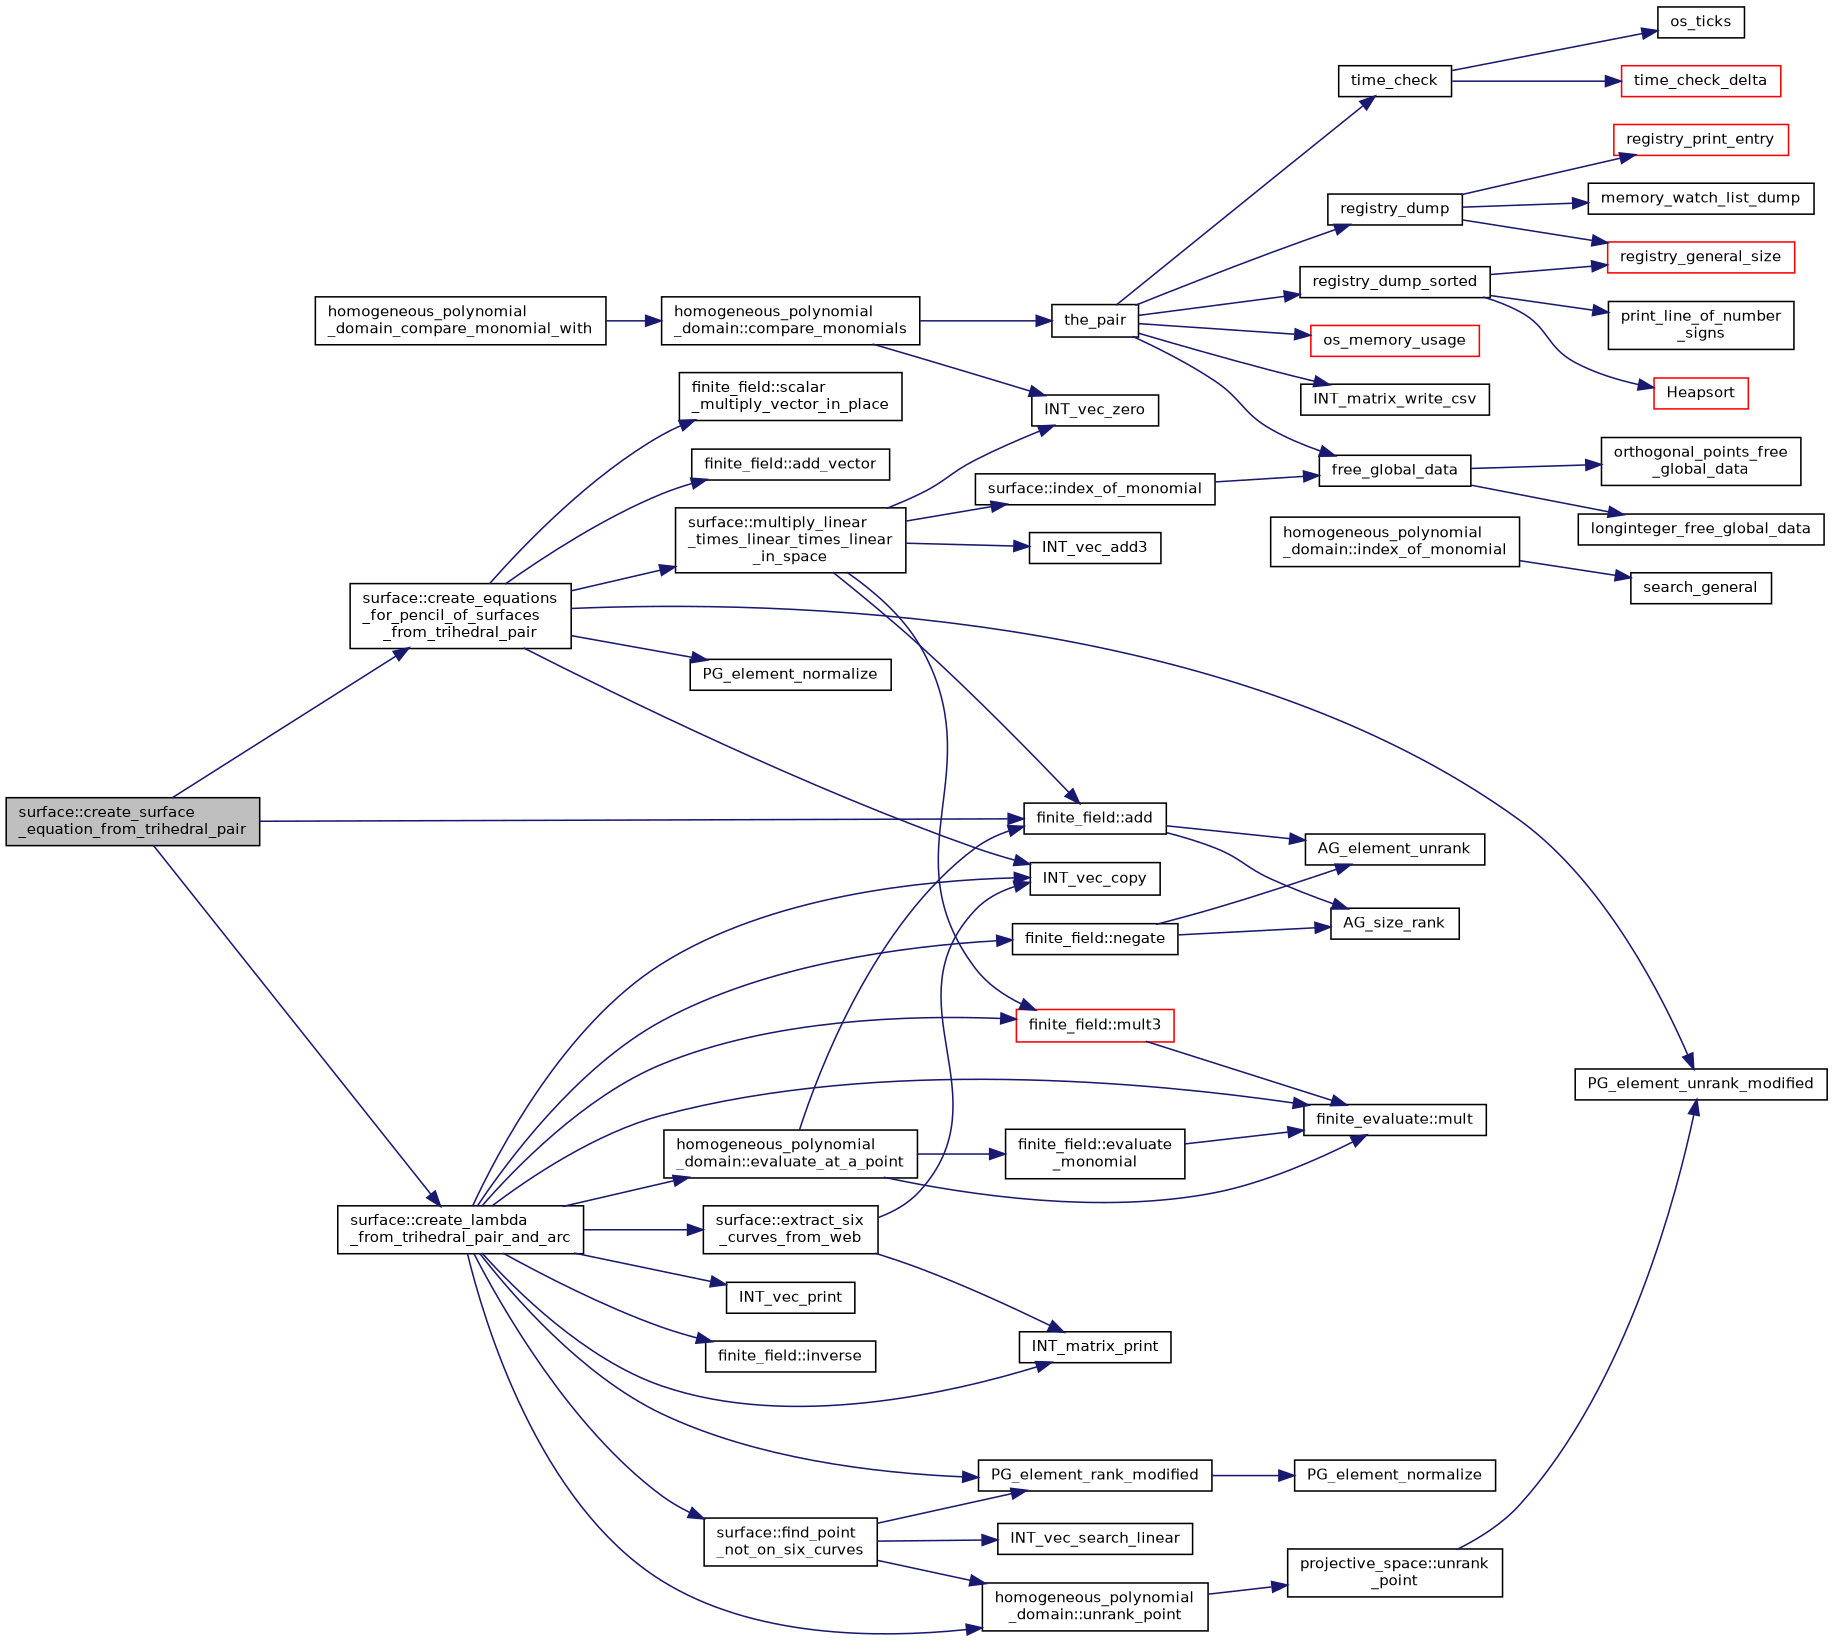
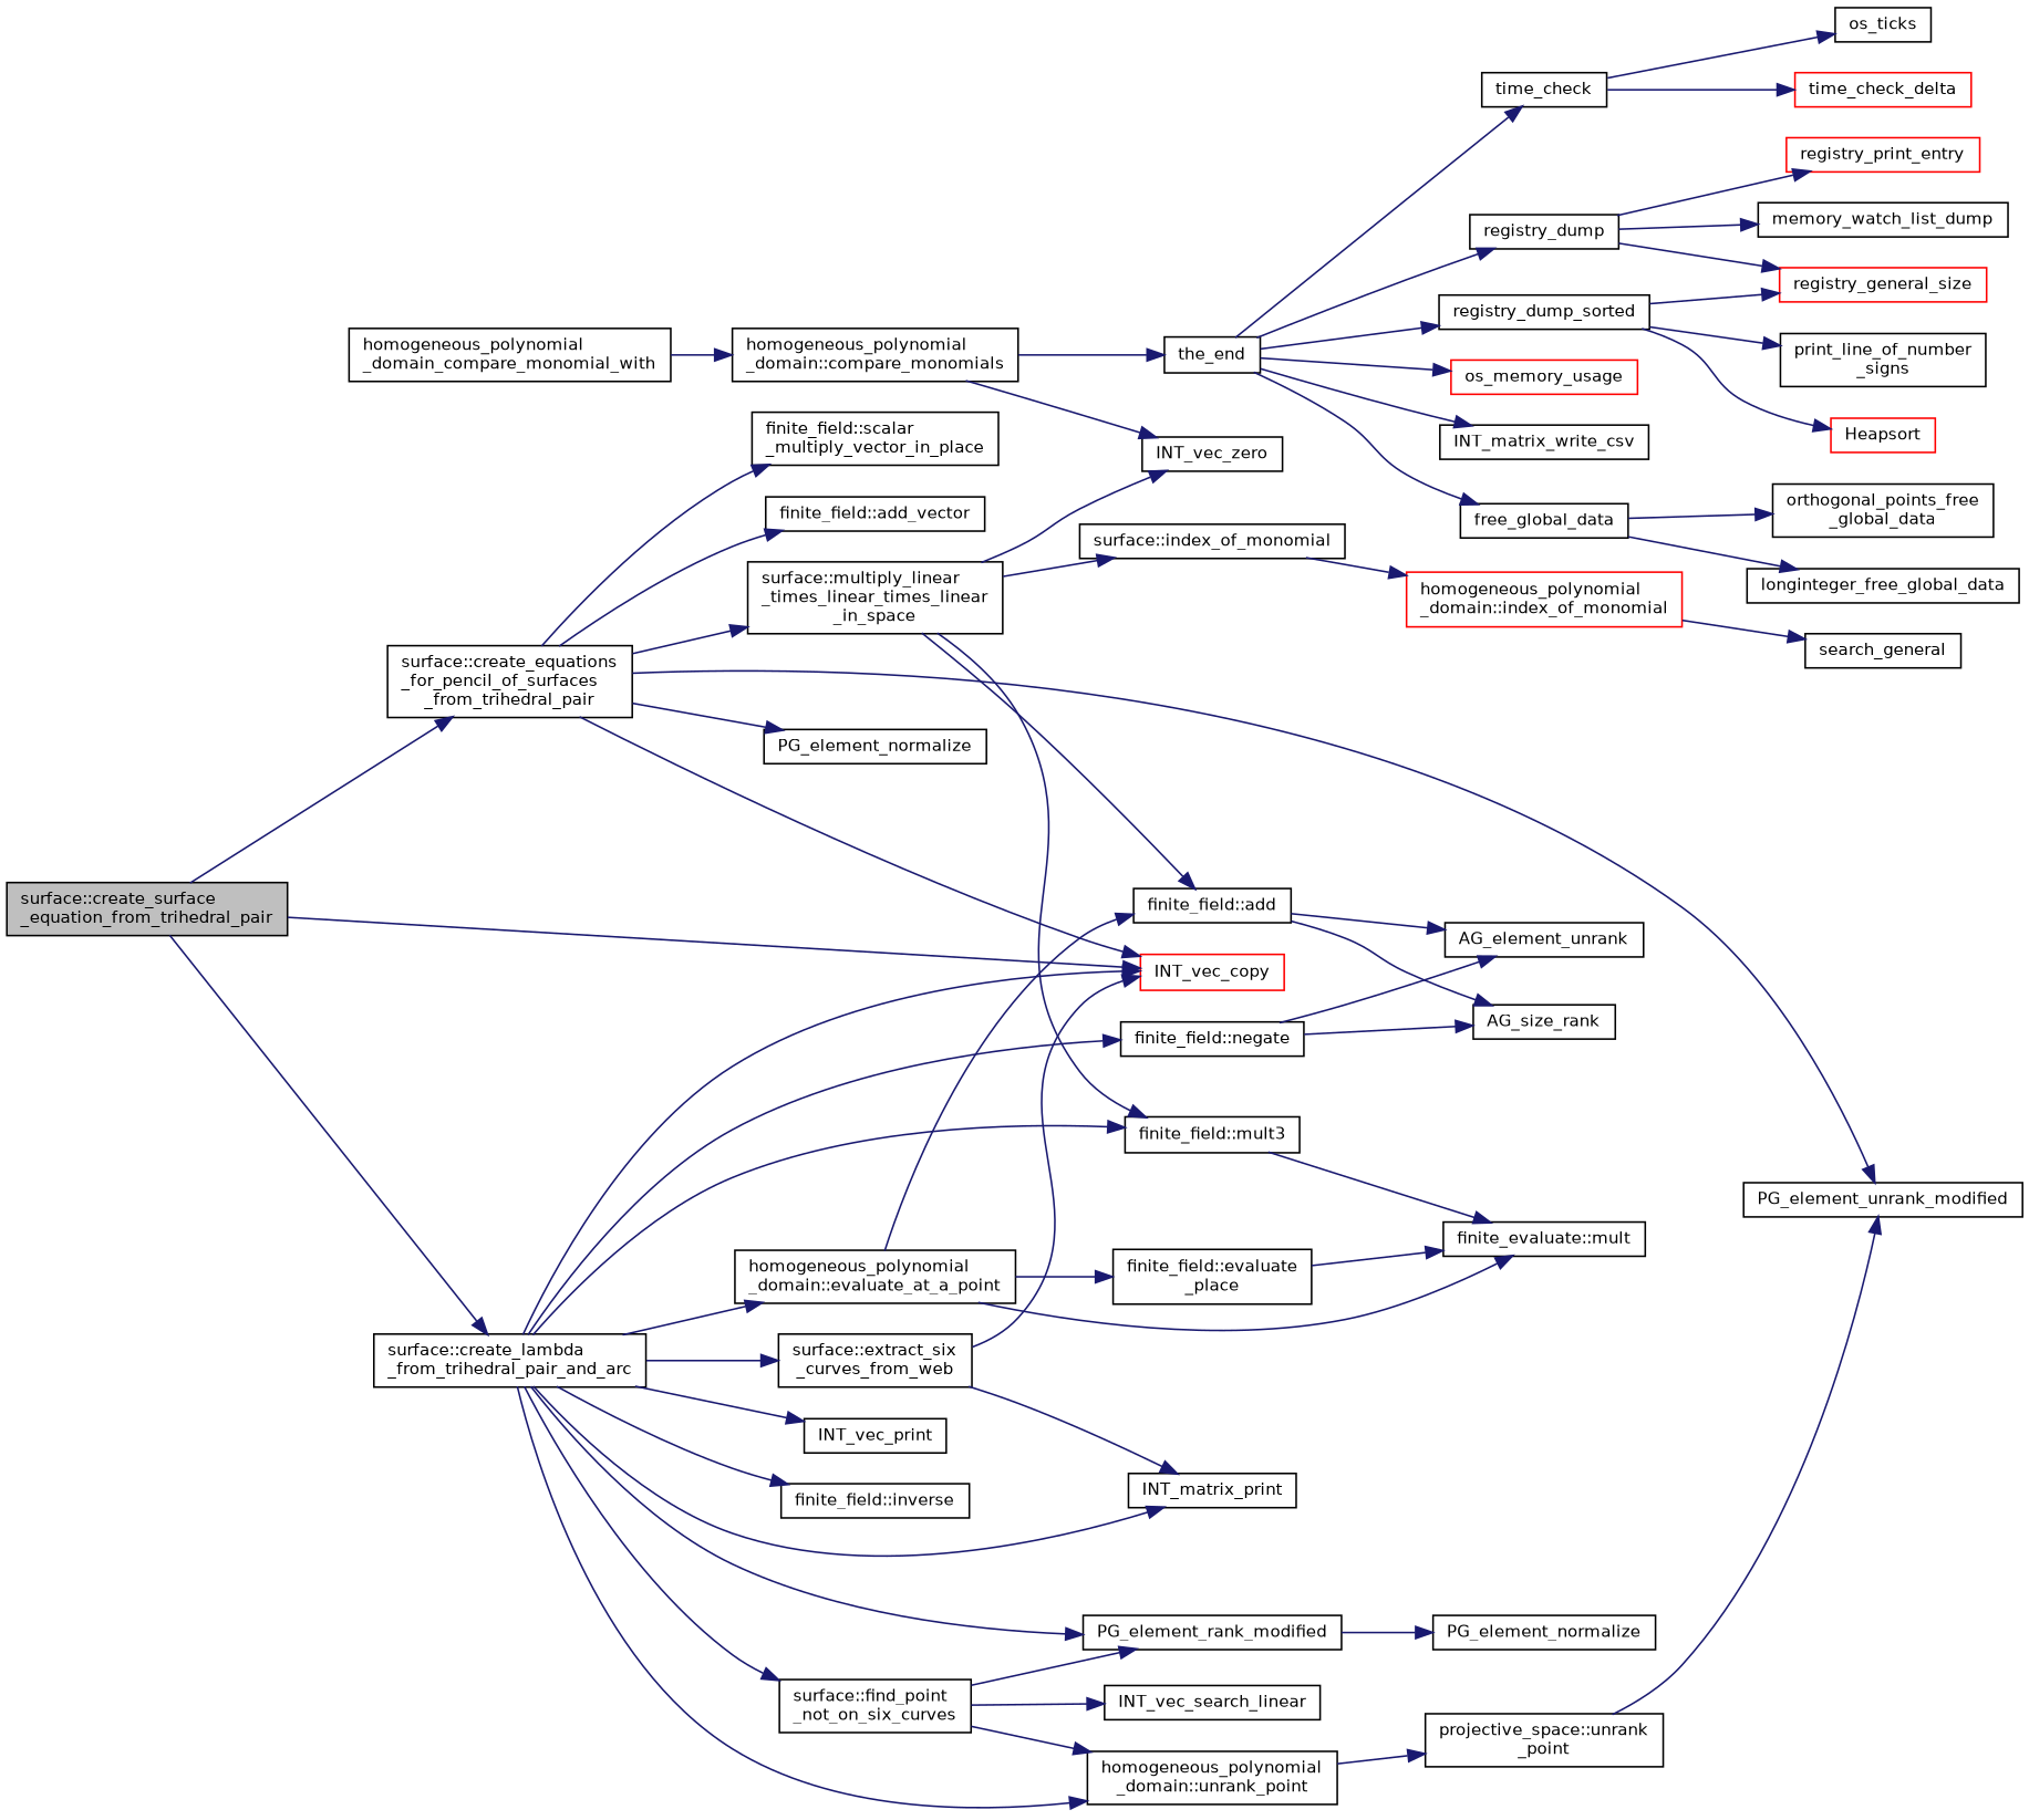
  digraph {
    rankdir=LR
    node [color=black fillcolor=white fontname=Helvetica fontsize=10 shape=record style=filled]
    edge [color=midnightblue fontname=Helvetica fontsize=10 labelfontname=Helvetica labelfontsize=10 style=solid]
    n1 [fillcolor=grey75 fontcolor=black height=0.2 label="surface::create_surface\l_equation_from_trihedral_pair" width=0.4]
-   n2 [height=0.2 label=INT_vec_copy width=0.4]
+   n2 [color=red height=0.2 label=INT_vec_copy width=0.4]
    n3 [height=0.2 label="surface::create_equations\l_for_pencil_of_surfaces\l_from_trihedral_pair" width=0.4]
    n4 [height=0.2 label="surface::create_lambda\l_from_trihedral_pair_and_arc" width=0.4]
    n5 [height=0.2 label=PG_element_unrank_modified width=0.4]
    n6 [height=0.2 label="surface::multiply_linear\l_times_linear_times_linear\l_in_space" width=0.4]
    n7 [height=0.2 label="finite_field::scalar\l_multiply_vector_in_place" width=0.4]
    n8 [height=0.2 label="finite_field::add_vector" width=0.4]
    n9 [height=0.2 label=PG_element_normalize width=0.4]
-   n10 [color=red height=0.2 label="finite_field::mult3" width=0.4]
+   n10 [height=0.2 label="finite_field::mult3" width=0.4]
    n11 [height=0.2 label="finite_evaluate::mult" width=0.4]
    n12 [height=0.2 label=INT_vec_print width=0.4]
    n13 [height=0.2 label="surface::extract_six\l_curves_from_web" width=0.4]
    n14 [height=0.2 label=INT_matrix_print width=0.4]
    n15 [height=0.2 label="surface::find_point\l_not_on_six_curves" width=0.4]
    n16 [height=0.2 label="homogeneous_polynomial\l_domain::unrank_point" width=0.4]
    n17 [height=0.2 label="homogeneous_polynomial\l_domain::evaluate_at_a_point" width=0.4]
    n18 [height=0.2 label="finite_field::negate" width=0.4]
    n19 [height=0.2 label="finite_field::inverse" width=0.4]
    n20 [height=0.2 label=PG_element_rank_modified width=0.4]
    n21 [height=0.2 label=INT_vec_zero width=0.4]
-   n22 [height=0.2 label=INT_vec_add3 width=0.4]
    n23 [height=0.2 label="surface::index_of_monomial" width=0.4]
    n24 [height=0.2 label="finite_field::add" width=0.4]
-   n25 [height=0.2 label="homogeneous_polynomial\l_domain::index_of_monomial" width=0.4]
+   n25 [color=red height=0.2 label="homogeneous_polynomial\l_domain::index_of_monomial" width=0.4]
    n26 [height=0.2 label=AG_element_unrank width=0.4]
    n27 [height=0.2 label=AG_size_rank width=0.4]
    n28 [height=0.2 label=search_general width=0.4]
    n29 [height=0.2 label="homogeneous_polynomial\l_domain_compare_monomial_with" width=0.4]
    n30 [height=0.2 label="homogeneous_polynomial\l_domain::compare_monomials" width=0.4]
-   n31 [height=0.2 label=the_pair width=0.4]
+   n31 [height=0.2 label=the_end width=0.4]
    n32 [height=0.2 label=free_global_data width=0.4]
    n33 [height=0.2 label=registry_dump width=0.4]
    n34 [height=0.2 label=registry_dump_sorted width=0.4]
    n35 [height=0.2 label=time_check width=0.4]
    n36 [color=red height=0.2 label=os_memory_usage width=0.4]
    n37 [height=0.2 label=INT_matrix_write_csv width=0.4]
    n38 [height=0.2 label="orthogonal_points_free\l_global_data" width=0.4]
    n39 [height=0.2 label=longinteger_free_global_data width=0.4]
    n40 [color=red height=0.2 label=registry_print_entry width=0.4]
    n41 [color=red height=0.2 label=registry_general_size width=0.4]
    n42 [height=0.2 label=memory_watch_list_dump width=0.4]
    n43 [height=0.2 label="print_line_of_number\l_signs" width=0.4]
    n44 [color=red height=0.2 label=Heapsort width=0.4]
    n45 [height=0.2 label=os_ticks width=0.4]
    n46 [color=red height=0.2 label=time_check_delta width=0.4]
    n47 [height=0.2 label=INT_vec_search_linear width=0.4]
    n48 [height=0.2 label="projective_space::unrank\l_point" width=0.4]
-   n49 [height=0.2 label="finite_field::evaluate\l_monomial" width=0.4]
+   n49 [height=0.2 label="finite_field::evaluate\l_place" width=0.4]
    n50 [height=0.2 label=PG_element_normalize width=0.4]
-   n1 -> n24
+   n1 -> n2
    n1 -> n3
    n1 -> n4
    n3 -> n2
    n3 -> n5
    n3 -> n6
    n3 -> n7
    n3 -> n8
    n3 -> n9
    n4 -> n2
    n4 -> n10
-   n4 -> n11
    n4 -> n12
    n4 -> n13
    n4 -> n14
    n4 -> n15
    n4 -> n16
    n4 -> n17
    n4 -> n18
    n4 -> n19
    n4 -> n20
    n6 -> n10
    n6 -> n21
-   n6 -> n22
    n6 -> n23
    n6 -> n24
    n10 -> n11
    n13 -> n2
    n13 -> n14
    n15 -> n16
    n15 -> n20
    n15 -> n47
    n16 -> n48
    n17 -> n11
    n17 -> n24
    n17 -> n49
    n18 -> n26
    n18 -> n27
    n20 -> n50
-   n23 -> n32
+   n23 -> n25
    n24 -> n26
    n24 -> n27
    n25 -> n28
    n29 -> n30
    n30 -> n21
    n30 -> n31
    n31 -> n32
    n31 -> n33
    n31 -> n34
    n31 -> n35
    n31 -> n36
    n31 -> n37
    n32 -> n38
    n32 -> n39
    n33 -> n40
    n33 -> n41
    n33 -> n42
    n34 -> n41
    n34 -> n43
    n34 -> n44
    n35 -> n45
    n35 -> n46
    n48 -> n5
    n49 -> n11
  }
